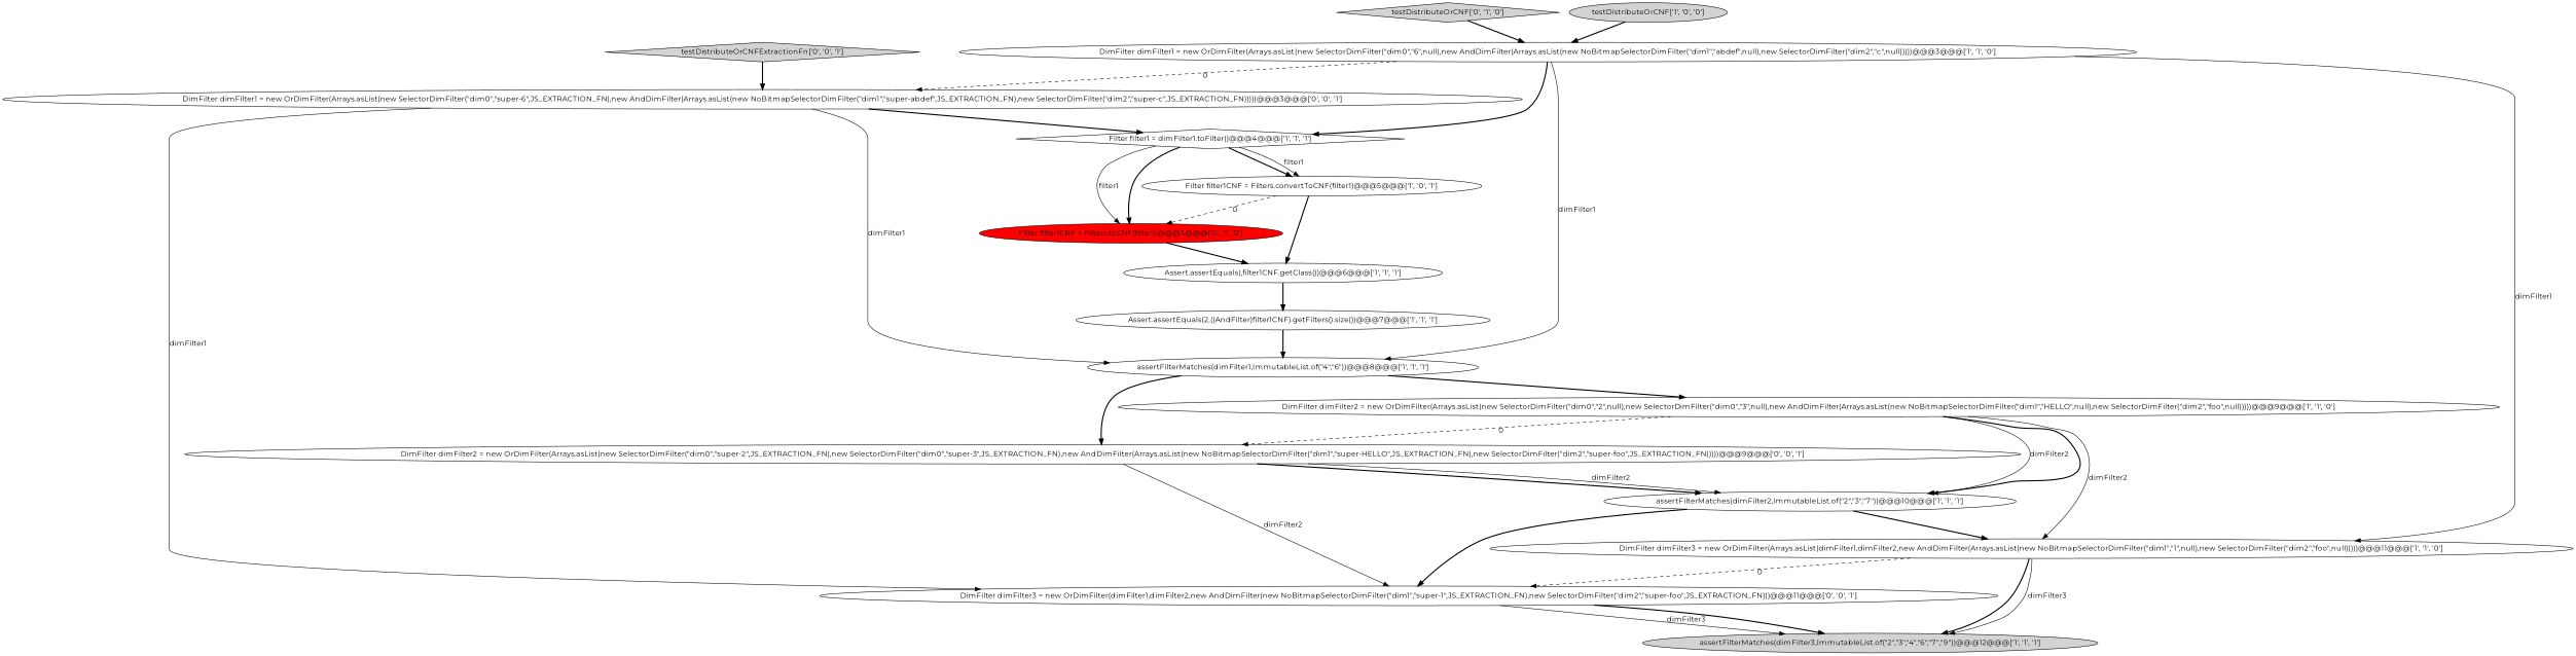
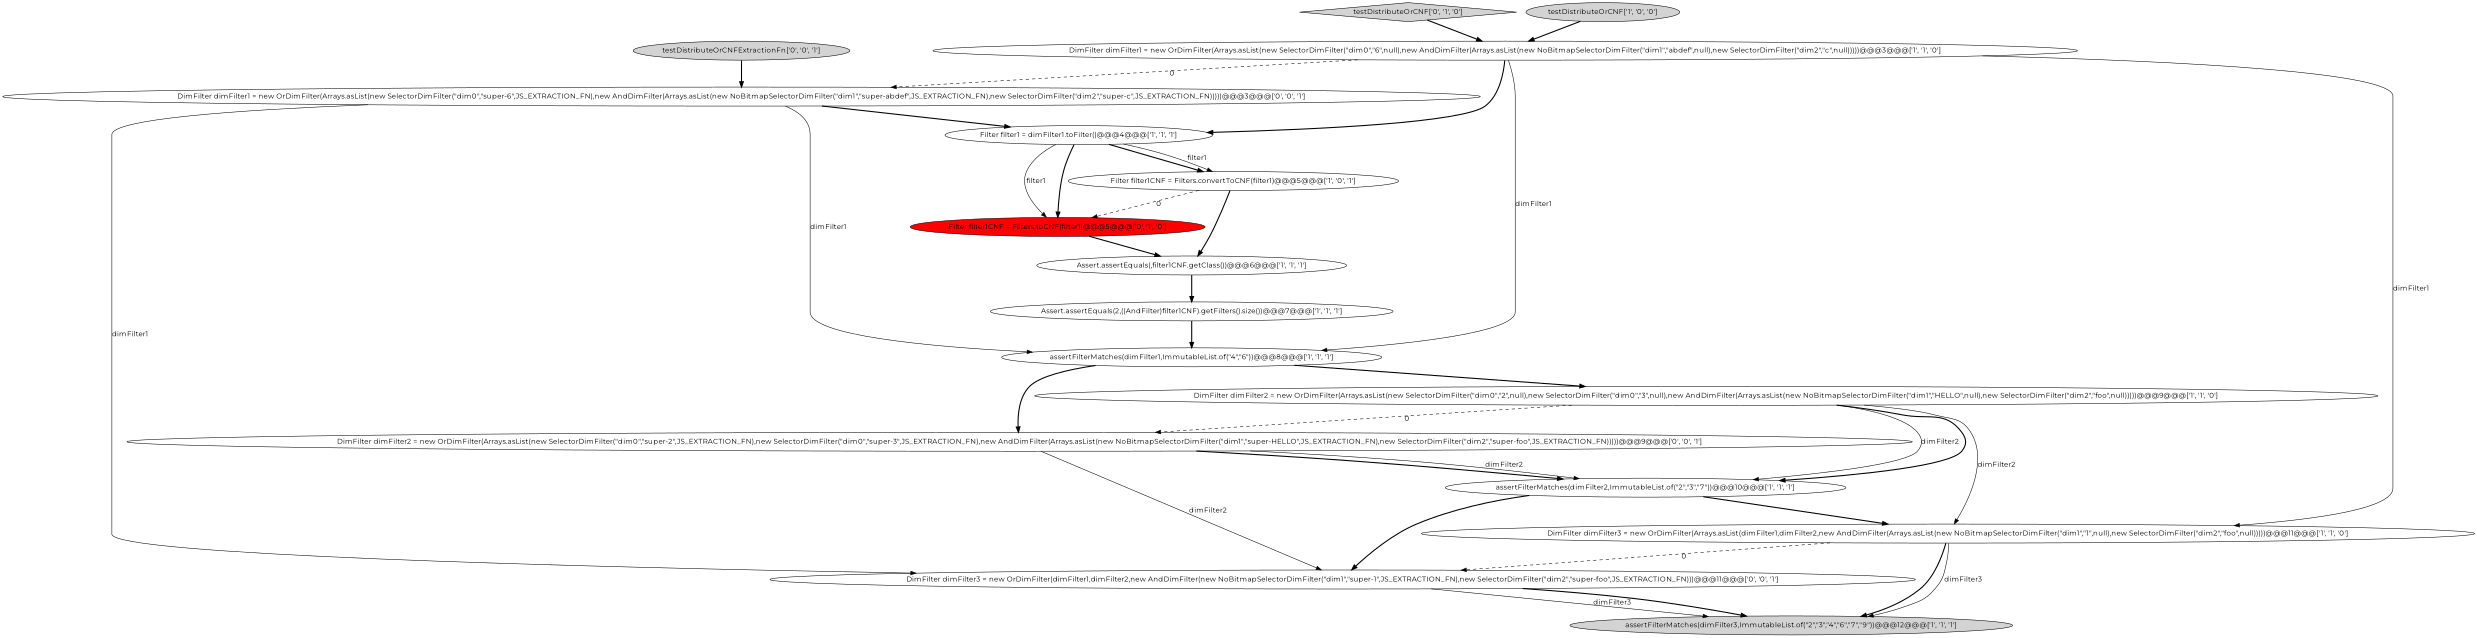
  digraph {
    fontname=Montserrat
    node [fillcolor=white fontname=Montserrat shape=ellipse style=filled]
    edge [fontname=Montserrat style=bold]
    n1 [label="DimFilter dimFilter1 = new OrDimFilter(Arrays.asList(new SelectorDimFilter(\"dim0\",\"super-6\",JS_EXTRACTION_FN),new AndDimFilter(Arrays.asList(new NoBitmapSelectorDimFilter(\"dim1\",\"super-abdef\",JS_EXTRACTION_FN),new SelectorDimFilter(\"dim2\",\"super-c\",JS_EXTRACTION_FN)))))@@@3@@@['0', '0', '1']"]
    n2 [label="DimFilter dimFilter3 = new OrDimFilter(dimFilter1,dimFilter2,new AndDimFilter(new NoBitmapSelectorDimFilter(\"dim1\",\"super-1\",JS_EXTRACTION_FN),new SelectorDimFilter(\"dim2\",\"super-foo\",JS_EXTRACTION_FN)))@@@11@@@['0', '0', '1']"]
-   n3 [label="Filter filter1 = dimFilter1.toFilter()@@@4@@@['1', '1', '1']" shape=diamond]
+   n3 [label="Filter filter1 = dimFilter1.toFilter()@@@4@@@['1', '1', '1']"]
    n4 [label="assertFilterMatches(dimFilter1,ImmutableList.of(\"4\",\"6\"))@@@8@@@['1', '1', '1']"]
    n5 [fillcolor=lightgray label="assertFilterMatches(dimFilter3,ImmutableList.of(\"2\",\"3\",\"4\",\"6\",\"7\",\"9\"))@@@12@@@['1', '1', '1']"]
    n6 [fillcolor=red label="Filter filter1CNF = Filters.toCNF(filter1)@@@5@@@['0', '1', '0']"]
    n7 [label="Filter filter1CNF = Filters.convertToCNF(filter1)@@@5@@@['1', '0', '1']"]
    n8 [label="DimFilter dimFilter2 = new OrDimFilter(Arrays.asList(new SelectorDimFilter(\"dim0\",\"super-2\",JS_EXTRACTION_FN),new SelectorDimFilter(\"dim0\",\"super-3\",JS_EXTRACTION_FN),new AndDimFilter(Arrays.asList(new NoBitmapSelectorDimFilter(\"dim1\",\"super-HELLO\",JS_EXTRACTION_FN),new SelectorDimFilter(\"dim2\",\"super-foo\",JS_EXTRACTION_FN)))))@@@9@@@['0', '0', '1']"]
    n9 [label="DimFilter dimFilter2 = new OrDimFilter(Arrays.asList(new SelectorDimFilter(\"dim0\",\"2\",null),new SelectorDimFilter(\"dim0\",\"3\",null),new AndDimFilter(Arrays.asList(new NoBitmapSelectorDimFilter(\"dim1\",\"HELLO\",null),new SelectorDimFilter(\"dim2\",\"foo\",null)))))@@@9@@@['1', '1', '0']"]
    n10 [label="Assert.assertEquals(2,((AndFilter)filter1CNF).getFilters().size())@@@7@@@['1', '1', '1']"]
    n11 [label="assertFilterMatches(dimFilter2,ImmutableList.of(\"2\",\"3\",\"7\"))@@@10@@@['1', '1', '1']"]
    n12 [label="DimFilter dimFilter3 = new OrDimFilter(Arrays.asList(dimFilter1,dimFilter2,new AndDimFilter(Arrays.asList(new NoBitmapSelectorDimFilter(\"dim1\",\"1\",null),new SelectorDimFilter(\"dim2\",\"foo\",null)))))@@@11@@@['1', '1', '0']"]
    n13 [fillcolor=lightgray label="testDistributeOrCNF['0', '1', '0']" shape=diamond]
    n14 [label="DimFilter dimFilter1 = new OrDimFilter(Arrays.asList(new SelectorDimFilter(\"dim0\",\"6\",null),new AndDimFilter(Arrays.asList(new NoBitmapSelectorDimFilter(\"dim1\",\"abdef\",null),new SelectorDimFilter(\"dim2\",\"c\",null)))))@@@3@@@['1', '1', '0']"]
-   n15 [fillcolor=lightgray label="testDistributeOrCNFExtractionFn['0', '0', '1']" shape=diamond]
+   n15 [fillcolor=lightgray label="testDistributeOrCNFExtractionFn['0', '0', '1']"]
    n16 [label="Assert.assertEquals(,filter1CNF.getClass())@@@6@@@['1', '1', '1']"]
    n17 [fillcolor=lightgray label="testDistributeOrCNF['1', '0', '0']"]
    n1 -> n2 [label=dimFilter1 style=solid]
    n1 -> n3
    n1 -> n4 [label=dimFilter1 style=solid]
    n2 -> n5 [label=dimFilter3 style=solid]
    n2 -> n5
    n3 -> n6 [label=filter1 style=solid]
    n3 -> n6
    n3 -> n7
    n3 -> n7 [label=filter1 style=solid]
    n4 -> n8
    n4 -> n9
    n6 -> n16
    n7 -> n6 [label=0 style=dashed]
    n7 -> n16
    n8 -> n2 [label=dimFilter2 style=solid]
    n8 -> n11
    n8 -> n11 [label=dimFilter2 style=solid]
    n9 -> n8 [label=0 style=dashed]
    n9 -> n11 [label=dimFilter2 style=solid]
    n9 -> n11
    n9 -> n12 [label=dimFilter2 style=solid]
    n10 -> n4
    n11 -> n2
    n11 -> n12
    n12 -> n2 [label=0 style=dashed]
    n12 -> n5
    n12 -> n5 [label=dimFilter3 style=solid]
    n13 -> n14
    n14 -> n1 [label=0 style=dashed]
    n14 -> n3
    n14 -> n4 [label=dimFilter1 style=solid]
    n14 -> n12 [label=dimFilter1 style=solid]
    n15 -> n1
    n16 -> n10
    n17 -> n14
  }
